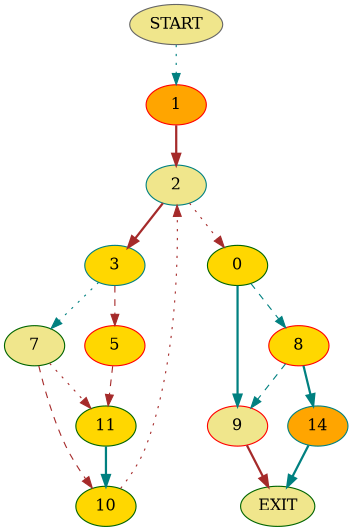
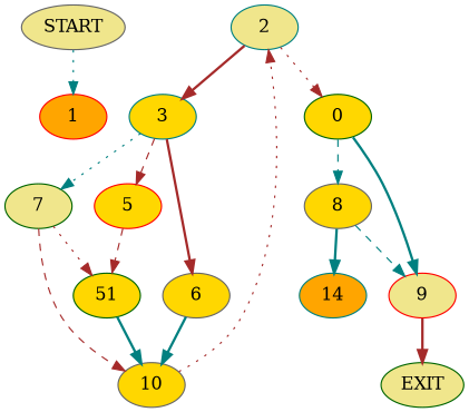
  digraph {
    node [color=darkgreen fillcolor=gold style=filled]
    edge [color=brown style=bold]
    n1 [color=gray40 fillcolor=khaki label=START]
    1 [color=red fillcolor=orange]
    2 [color=teal fillcolor=khaki]
    n4 [fillcolor=khaki label=EXIT]
    3 [color=teal]
    n6 [label=0]
    5 [color=red]
+   6 [color=gray40]
    7 [fillcolor=khaki]
-   8 [color=red]
+   8 [color=gray40]
    9 [color=red fillcolor=khaki]
-   11
-   10
+   11 [label=51]
+   10 [color=gray40]
    n14 [color=teal fillcolor=orange label=14]
    n1 -> 1 [color=teal style=dotted]
-   1 -> 2
    2 -> 3
    2 -> n6 [style=dotted]
    3 -> 5 [style=dashed]
+   3 -> 6
    3 -> 7 [color=teal style=dotted]
    n6 -> 8 [color=teal style=dashed]
    n6 -> 9 [color=teal]
    5 -> 11 [style=dashed]
+   6 -> 10 [color=teal]
    7 -> 11 [style=dotted]
    7 -> 10 [style=dashed]
    8 -> 9 [color=teal style=dashed]
    8 -> n14 [color=teal]
    9 -> n4
    11 -> 10 [color=teal]
    10 -> 2 [style=dotted]
-   n14 -> n4 [color=teal]
  }
